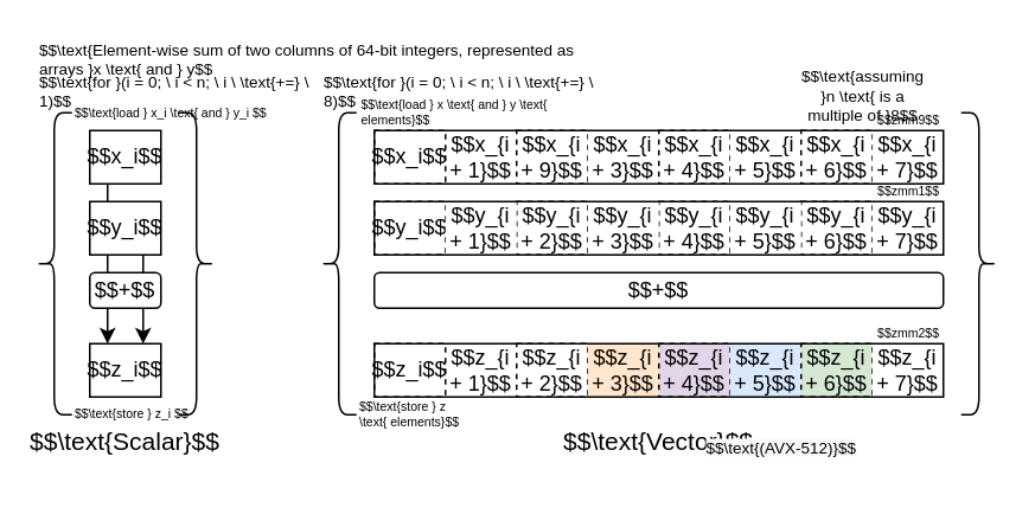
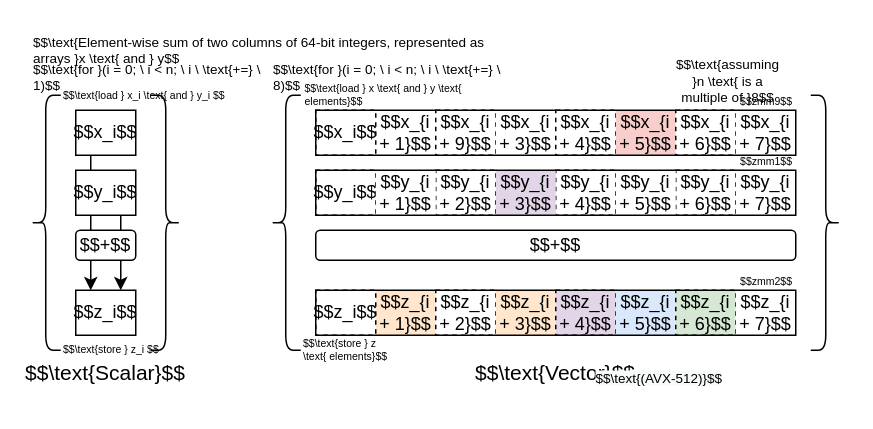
  <mxCell id="0" />
  <mxCell id="1" parent="0" />
  <mxCell id="2" value="$$x_{i + 1}$$" style="rounded=0;whiteSpace=wrap;html=1;dashed=1;strokeColor=none;" vertex="1" parent="1"><mxGeometry x="250" y="73" width="40" height="30" as="geometry" /></mxCell>
  <mxCell id="3" value="$$x_i$$" style="rounded=0;whiteSpace=wrap;html=1;dashed=1;" vertex="1" parent="1"><mxGeometry x="210" y="73" width="40" height="30" as="geometry" /></mxCell>
  <mxCell id="4" value="$$x_{i + 9}$$" style="rounded=0;whiteSpace=wrap;html=1;dashed=1;" vertex="1" parent="1"><mxGeometry x="290" y="73" width="40" height="30" as="geometry" /></mxCell>
  <mxCell id="5" value="$$x_{i + 3}$$" style="rounded=0;whiteSpace=wrap;html=1;dashed=1;strokeColor=none;" vertex="1" parent="1"><mxGeometry x="330" y="73" width="40" height="30" as="geometry" /></mxCell>
  <mxCell id="6" value="$$x_{i + 4}$$" style="rounded=0;whiteSpace=wrap;html=1;dashed=1;" vertex="1" parent="1"><mxGeometry x="370" y="73" width="40" height="30" as="geometry" /></mxCell>
- <mxCell id="7" value="$$x_{i + 5}$$" style="rounded=0;whiteSpace=wrap;html=1;dashed=1;strokeColor=none;" vertex="1" parent="1"><mxGeometry x="410" y="73" width="40" height="30" as="geometry" /></mxCell>
+ <mxCell id="7" value="$$x_{i + 5}$$" style="rounded=0;whiteSpace=wrap;html=1;dashed=1;strokeColor=none;fillColor=#f8cecc;" vertex="1" parent="1"><mxGeometry x="410" y="73" width="40" height="30" as="geometry" /></mxCell>
  <mxCell id="8" value="$$x_{i + 6}$$" style="rounded=0;whiteSpace=wrap;html=1;dashed=1;" vertex="1" parent="1"><mxGeometry x="450" y="73" width="40" height="30" as="geometry" /></mxCell>
  <mxCell id="9" value="$$x_{i + 7}$$" style="rounded=0;whiteSpace=wrap;html=1;dashed=1;strokeColor=none;" vertex="1" parent="1"><mxGeometry x="490" y="73" width="40" height="30" as="geometry" /></mxCell>
  <mxCell id="10" style="edgeStyle=orthogonalEdgeStyle;rounded=0;orthogonalLoop=1;jettySize=auto;html=1;exitX=0.25;exitY=1;exitDx=0;exitDy=0;entryX=0.25;entryY=0;entryDx=0;entryDy=0;" edge="1" parent="1" source="11" target="14"><mxGeometry relative="1" as="geometry" /></mxCell>
  <mxCell id="11" value="$$x_i$$" style="rounded=0;whiteSpace=wrap;html=1;" vertex="1" parent="1"><mxGeometry x="50" y="73" width="40" height="30" as="geometry" /></mxCell>
  <mxCell id="12" style="edgeStyle=orthogonalEdgeStyle;rounded=0;orthogonalLoop=1;jettySize=auto;html=1;exitX=0.75;exitY=1;exitDx=0;exitDy=0;entryX=0.75;entryY=0;entryDx=0;entryDy=0;" edge="1" parent="1" source="13" target="14"><mxGeometry relative="1" as="geometry" /></mxCell>
  <mxCell id="13" value="$$y_i$$" style="rounded=0;whiteSpace=wrap;html=1;" vertex="1" parent="1"><mxGeometry x="50" y="113" width="40" height="30" as="geometry" /></mxCell>
  <mxCell id="14" value="$$z_i$$" style="rounded=0;whiteSpace=wrap;html=1;" vertex="1" parent="1"><mxGeometry x="50" y="193" width="40" height="30" as="geometry" /></mxCell>
- <mxCell id="15" value="$$z_{i + 1}$$" style="rounded=0;whiteSpace=wrap;html=1;dashed=1;strokeColor=none;" vertex="1" parent="1"><mxGeometry x="250" y="193" width="40" height="30" as="geometry" /></mxCell>
+ <mxCell id="15" value="$$z_{i + 1}$$" style="rounded=0;whiteSpace=wrap;html=1;dashed=1;strokeColor=none;fillColor=#ffe6cc;" vertex="1" parent="1"><mxGeometry x="250" y="193" width="40" height="30" as="geometry" /></mxCell>
  <mxCell id="16" value="$$y_i$$" style="rounded=0;whiteSpace=wrap;html=1;dashed=1;" vertex="1" parent="1"><mxGeometry x="210" y="113" width="40" height="30" as="geometry" /></mxCell>
  <mxCell id="17" value="$$z_i$$" style="rounded=0;whiteSpace=wrap;html=1;dashed=1;" vertex="1" parent="1"><mxGeometry x="210" y="193" width="40" height="30" as="geometry" /></mxCell>
  <mxCell id="18" value="$$y_{i + 2}$$" style="rounded=0;whiteSpace=wrap;html=1;dashed=1;" vertex="1" parent="1"><mxGeometry x="290" y="113" width="40" height="30" as="geometry" /></mxCell>
  <mxCell id="19" value="$$z_{i + 2}$$" style="rounded=0;whiteSpace=wrap;html=1;dashed=1;" vertex="1" parent="1"><mxGeometry x="290" y="193" width="40" height="30" as="geometry" /></mxCell>
  <mxCell id="20" value="$$z_{i + 3}$$" style="rounded=0;whiteSpace=wrap;html=1;dashed=1;strokeColor=none;fillColor=#ffe6cc;" vertex="1" parent="1"><mxGeometry x="330" y="193" width="40" height="30" as="geometry" /></mxCell>
  <mxCell id="21" value="$$y_{i + 4}$$" style="rounded=0;whiteSpace=wrap;html=1;dashed=1;" vertex="1" parent="1"><mxGeometry x="370" y="113" width="40" height="30" as="geometry" /></mxCell>
  <mxCell id="22" value="$$z_{i + 4}$$" style="rounded=0;whiteSpace=wrap;html=1;dashed=1;fillColor=#e1d5e7;" vertex="1" parent="1"><mxGeometry x="370" y="193" width="40" height="30" as="geometry" /></mxCell>
  <mxCell id="23" value="$$z_{i + 5}$$" style="rounded=0;whiteSpace=wrap;html=1;dashed=1;strokeColor=none;fillColor=#dae8fc;" vertex="1" parent="1"><mxGeometry x="410" y="193" width="40" height="30" as="geometry" /></mxCell>
  <mxCell id="24" value="$$y_{i + 6}$$" style="rounded=0;whiteSpace=wrap;html=1;dashed=1;" vertex="1" parent="1"><mxGeometry x="450" y="113" width="40" height="30" as="geometry" /></mxCell>
  <mxCell id="25" value="$$z_{i + 6}$$" style="rounded=0;whiteSpace=wrap;html=1;dashed=1;fillColor=#d5e8d4;" vertex="1" parent="1"><mxGeometry x="450" y="193" width="40" height="30" as="geometry" /></mxCell>
  <mxCell id="26" value="$$y_{i + 7}$$" style="rounded=0;whiteSpace=wrap;html=1;dashed=1;strokeColor=none;" vertex="1" parent="1"><mxGeometry x="490" y="113" width="40" height="30" as="geometry" /></mxCell>
  <mxCell id="27" value="$$z_{i + 7}$$" style="rounded=0;whiteSpace=wrap;html=1;dashed=1;strokeColor=none;" vertex="1" parent="1"><mxGeometry x="490" y="193" width="40" height="30" as="geometry" /></mxCell>
  <mxCell id="28" value="$$y_{i + 1}$$" style="rounded=0;whiteSpace=wrap;html=1;dashed=1;strokeColor=none;" vertex="1" parent="1"><mxGeometry x="250" y="113" width="40" height="30" as="geometry" /></mxCell>
- <mxCell id="29" value="$$y_{i + 3}$$" style="rounded=0;whiteSpace=wrap;html=1;dashed=1;strokeColor=none;" vertex="1" parent="1"><mxGeometry x="330" y="113" width="40" height="30" as="geometry" /></mxCell>
+ <mxCell id="29" value="$$y_{i + 3}$$" style="rounded=0;whiteSpace=wrap;html=1;dashed=1;strokeColor=none;fillColor=#e1d5e7;" vertex="1" parent="1"><mxGeometry x="330" y="113" width="40" height="30" as="geometry" /></mxCell>
  <mxCell id="30" value="$$y_{i + 5}$$" style="rounded=0;whiteSpace=wrap;html=1;dashed=1;strokeColor=none;" vertex="1" parent="1"><mxGeometry x="410" y="113" width="40" height="30" as="geometry" /></mxCell>
  <mxCell id="31" value="" style="rounded=0;whiteSpace=wrap;html=1;fillColor=none;" vertex="1" parent="1"><mxGeometry x="210" y="73" width="320" height="30" as="geometry" /></mxCell>
  <mxCell id="32" value="" style="rounded=0;whiteSpace=wrap;html=1;fillColor=none;" vertex="1" parent="1"><mxGeometry x="210" y="113" width="320" height="30" as="geometry" /></mxCell>
  <mxCell id="33" value="" style="rounded=0;whiteSpace=wrap;html=1;fillColor=none;" vertex="1" parent="1"><mxGeometry x="210" y="193" width="320" height="30" as="geometry" /></mxCell>
  <mxCell id="34" value="$$+$$" style="rounded=1;whiteSpace=wrap;html=1;strokeColor=default;strokeWidth=1;fillColor=default;" vertex="1" parent="1"><mxGeometry x="50" y="153" width="40" height="20" as="geometry" /></mxCell>
  <mxCell id="35" value="$$+$$" style="rounded=1;whiteSpace=wrap;html=1;strokeColor=default;strokeWidth=1;fillColor=default;" vertex="1" parent="1"><mxGeometry x="210" y="153" width="320" height="20" as="geometry" /></mxCell>
  <mxCell id="36" value="$$\text{for }(i = 0; \ i &amp;lt; n; \ i \ \text{+=} \ 8)$$" style="text;html=1;strokeColor=none;fillColor=none;align=left;verticalAlign=middle;whiteSpace=wrap;rounded=0;strokeWidth=1;fontSize=9;" vertex="1" parent="1"><mxGeometry x="180" y="44.5" width="160" height="12.5" as="geometry" /></mxCell>
  <mxCell id="37" value="$$\text{for }(i = 0; \ i &amp;lt; n; \ i \ \text{+=} \ 1)$$" style="text;html=1;strokeColor=none;fillColor=none;align=left;verticalAlign=middle;whiteSpace=wrap;rounded=0;strokeWidth=1;fontSize=9;" vertex="1" parent="1"><mxGeometry x="20" y="44.5" width="160" height="12.5" as="geometry" /></mxCell>
  <mxCell id="38" value="" style="shape=curlyBracket;whiteSpace=wrap;html=1;rounded=1;strokeColor=default;strokeWidth=1;fillColor=default;" vertex="1" parent="1"><mxGeometry x="20" y="63" width="20" height="170" as="geometry" /></mxCell>
  <mxCell id="39" value="" style="shape=curlyBracket;whiteSpace=wrap;html=1;rounded=1;flipH=1;strokeColor=default;strokeWidth=1;fillColor=default;" vertex="1" parent="1"><mxGeometry x="100" y="63" width="20" height="170" as="geometry" /></mxCell>
  <mxCell id="40" value="" style="shape=curlyBracket;whiteSpace=wrap;html=1;rounded=1;strokeColor=default;strokeWidth=1;fillColor=default;" vertex="1" parent="1"><mxGeometry x="180" y="63" width="20" height="170" as="geometry" /></mxCell>
  <mxCell id="41" value="" style="shape=curlyBracket;whiteSpace=wrap;html=1;rounded=1;flipH=1;strokeColor=default;strokeWidth=1;fillColor=default;" vertex="1" parent="1"><mxGeometry x="540" y="63" width="20" height="170" as="geometry" /></mxCell>
  <mxCell id="42" value="$$\text{assuming }n \text{ is a multiple of }8$$" style="text;html=1;strokeColor=none;fillColor=none;align=center;verticalAlign=middle;whiteSpace=wrap;rounded=0;strokeWidth=1;fontSize=9;" vertex="1" parent="1"><mxGeometry x="460" y="45.25" width="50" height="17" as="geometry" /></mxCell>
  <mxCell id="43" value="$$\text{Scalar}$$" style="text;html=1;strokeColor=none;fillColor=none;align=center;verticalAlign=middle;whiteSpace=wrap;rounded=0;strokeWidth=1;fontSize=14;" vertex="1" parent="1"><mxGeometry x="40" y="233" width="60" height="30" as="geometry" /></mxCell>
  <mxCell id="44" value="$$\text{Vector}$$" style="text;html=1;strokeColor=none;fillColor=none;align=center;verticalAlign=middle;whiteSpace=wrap;rounded=0;strokeWidth=1;fontSize=14;" vertex="1" parent="1"><mxGeometry x="340" y="233" width="60" height="30" as="geometry" /></mxCell>
  <mxCell id="45" value="$$\text{Element-wise sum of two columns of 64-bit integers, represented as arrays }x \text{ and } y$$" style="text;html=1;strokeColor=none;fillColor=none;align=left;verticalAlign=middle;whiteSpace=wrap;rounded=0;strokeWidth=1;fontSize=9;" vertex="1" parent="1"><mxGeometry x="20" y="20.75" width="320" height="24.5" as="geometry" /></mxCell>
  <mxCell id="46" value="&lt;span style=&quot;color: rgb(0, 0, 0); font-family: Helvetica; font-size: 9px; font-style: normal; font-variant-ligatures: normal; font-variant-caps: normal; font-weight: 400; letter-spacing: normal; orphans: 2; text-indent: 0px; text-transform: none; widows: 2; word-spacing: 0px; -webkit-text-stroke-width: 0px; background-color: rgb(248, 249, 250); text-decoration-thickness: initial; text-decoration-style: initial; text-decoration-color: initial; float: none; display: inline !important;&quot;&gt;$$\text{(AVX-512)}$$&lt;/span&gt;" style="text;html=1;strokeColor=none;fillColor=none;align=left;verticalAlign=middle;whiteSpace=wrap;rounded=0;strokeWidth=1;fontSize=14;" vertex="1" parent="1"><mxGeometry x="395" y="236" width="150" height="28" as="geometry" /></mxCell>
  <mxCell id="47" value="$$\text{load } x \text{ and } y \text{ elements}$$" style="text;html=1;strokeColor=none;fillColor=none;align=left;verticalAlign=middle;whiteSpace=wrap;rounded=0;strokeWidth=1;fontSize=7;" vertex="1" parent="1"><mxGeometry x="201" y="54" width="120" height="17" as="geometry" /></mxCell>
  <mxCell id="48" value="$$\text{store } z \text{ elements}$$" style="text;html=1;strokeColor=none;fillColor=none;align=left;verticalAlign=middle;whiteSpace=wrap;rounded=0;strokeWidth=1;fontSize=7;" vertex="1" parent="1"><mxGeometry x="200" y="223" width="60" height="20" as="geometry" /></mxCell>
  <mxCell id="49" value="$$\text{load } x_i \text{ and } y_i $$" style="text;html=1;strokeColor=none;fillColor=none;align=left;verticalAlign=middle;whiteSpace=wrap;rounded=0;strokeWidth=1;fontSize=7;" vertex="1" parent="1"><mxGeometry x="40" y="55" width="120" height="17" as="geometry" /></mxCell>
  <mxCell id="50" value="$$\text{store } z_i $$" style="text;html=1;strokeColor=none;fillColor=none;align=left;verticalAlign=middle;whiteSpace=wrap;rounded=0;strokeWidth=1;fontSize=7;" vertex="1" parent="1"><mxGeometry x="40" y="224" width="120" height="17" as="geometry" /></mxCell>
  <mxCell id="51" value="$$zmm9$$" style="text;html=1;strokeColor=none;fillColor=none;align=right;verticalAlign=middle;whiteSpace=wrap;rounded=0;strokeWidth=1;fontSize=7;" vertex="1" parent="1"><mxGeometry x="500" y="59" width="30" height="17" as="geometry" /></mxCell>
  <mxCell id="52" value="$$zmm1$$" style="text;html=1;strokeColor=none;fillColor=none;align=right;verticalAlign=middle;whiteSpace=wrap;rounded=0;strokeWidth=1;fontSize=7;" vertex="1" parent="1"><mxGeometry x="500" y="99" width="30" height="17" as="geometry" /></mxCell>
  <mxCell id="53" value="$$zmm2$$" style="text;html=1;strokeColor=none;fillColor=none;align=right;verticalAlign=middle;whiteSpace=wrap;rounded=0;strokeWidth=1;fontSize=7;" vertex="1" parent="1"><mxGeometry x="500" y="179" width="30" height="17" as="geometry" /></mxCell>
